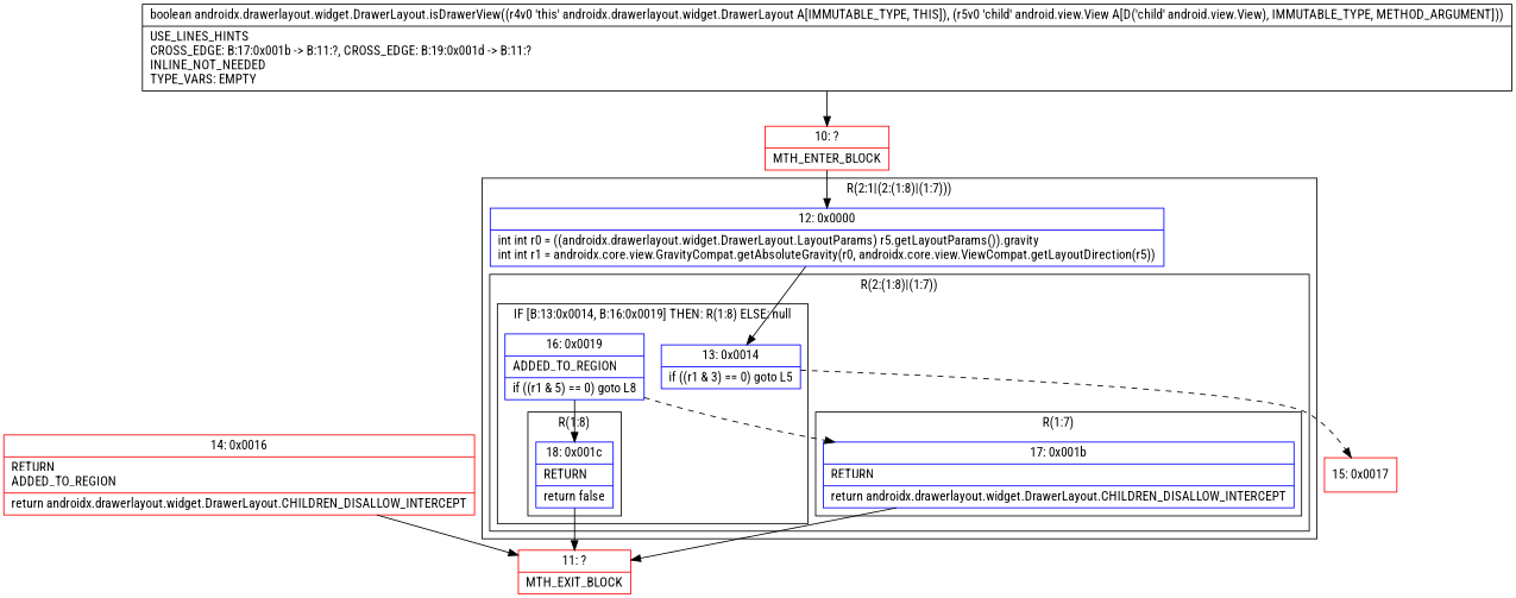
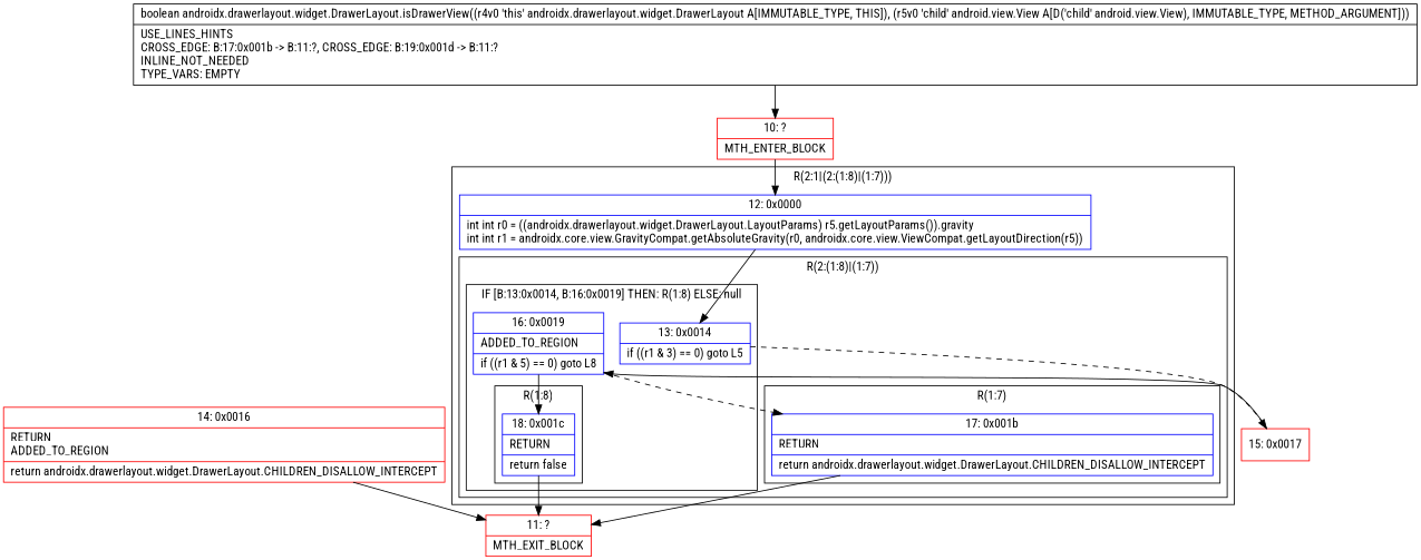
  digraph {
    fontname="Roboto Condensed"
    node [color=blue fontname="Roboto Condensed" shape=record]
    edge [fontname="Roboto Condensed"]
    n1 [label="{18\:\ 0x001c|RETURN\l|return false\l}"]
    n2 [label="{13\:\ 0x0014|if ((r1 & 3) == 0) goto L5\l}"]
    n3 [label="{16\:\ 0x0019|ADDED_TO_REGION\l|if ((r1 & 5) == 0) goto L8\l}"]
    n4 [label="{17\:\ 0x001b|RETURN\l|return androidx.drawerlayout.widget.DrawerLayout.CHILDREN_DISALLOW_INTERCEPT\l}"]
    n5 [label="{12\:\ 0x0000|int int r0 = ((androidx.drawerlayout.widget.DrawerLayout.LayoutParams) r5.getLayoutParams()).gravity\lint int r1 = androidx.core.view.GravityCompat.getAbsoluteGravity(r0, androidx.core.view.ViewCompat.getLayoutDirection(r5))\l}"]
    n6 [color=red label="{11\:\ ?|MTH_EXIT_BLOCK\l}"]
    n7 [color=red label="{15\:\ 0x0017}"]
    n8 [color=red label="{14\:\ 0x0016|RETURN\lADDED_TO_REGION\l|return androidx.drawerlayout.widget.DrawerLayout.CHILDREN_DISALLOW_INTERCEPT\l}"]
    n9 [color=red label="{10\:\ ?|MTH_ENTER_BLOCK\l}"]
    n10 [label="{boolean androidx.drawerlayout.widget.DrawerLayout.isDrawerView((r4v0 'this' androidx.drawerlayout.widget.DrawerLayout A[IMMUTABLE_TYPE, THIS]), (r5v0 'child' android.view.View A[D('child' android.view.View), IMMUTABLE_TYPE, METHOD_ARGUMENT]))  | USE_LINES_HINTS\lCROSS_EDGE: B:17:0x001b \-\> B:11:?, CROSS_EDGE: B:19:0x001d \-\> B:11:?\lINLINE_NOT_NEEDED\lTYPE_VARS: EMPTY\l}" color=""]
    subgraph cluster_1 {
      label="R(2:1|(2:(1:8)|(1:7)))"
      n5
      subgraph cluster_2 {
        label="R(2:(1:8)|(1:7))"
        subgraph cluster_3 {
          label="IF [B:13:0x0014, B:16:0x0019] THEN: R(1:8) ELSE: null"
          n2
          n3
          subgraph cluster_4 {
            label="R(1:8)"
            n1
          }
        }
        subgraph cluster_5 {
          label="R(1:7)"
          n4
        }
      }
    }
    n1 -> n6
    n2 -> n7 [style=dashed]
    n3 -> n1
    n3 -> n4 [style=dashed]
    n4 -> n6
    n5 -> n2
+   n7 -> n3
    n8 -> n6
    n9 -> n5
    n10 -> n9
  }
